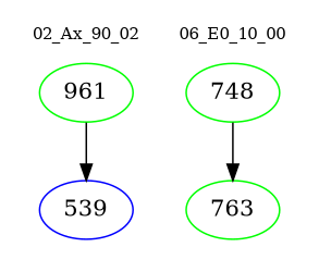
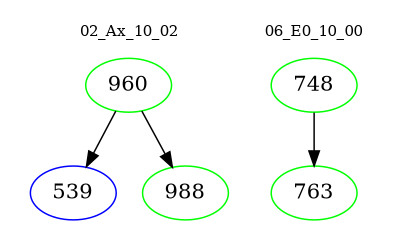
  digraph {
    node [color=green]
    edge [color=black]
-   n1 [label=961]
+   n1 [label=960]
    n2 [color=blue label=539]
+   n3 [label=988]
    n4 [label=748]
    n5 [label=763]
    subgraph cluster_1 {
      color=white
      fontsize=10
-     label="02_Ax_90_02"
+     label="02_Ax_10_02"
      n1
      n2
+     n3
    }
    subgraph cluster_2 {
      color=white
      fontsize=10
      label="06_E0_10_00"
      n4
      n5
    }
    n1 -> n2
+   n1 -> n3
    n4 -> n5
  }
